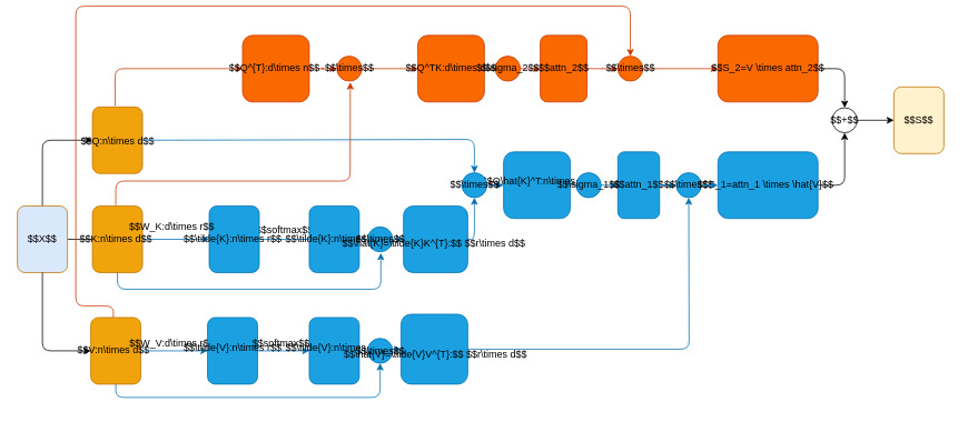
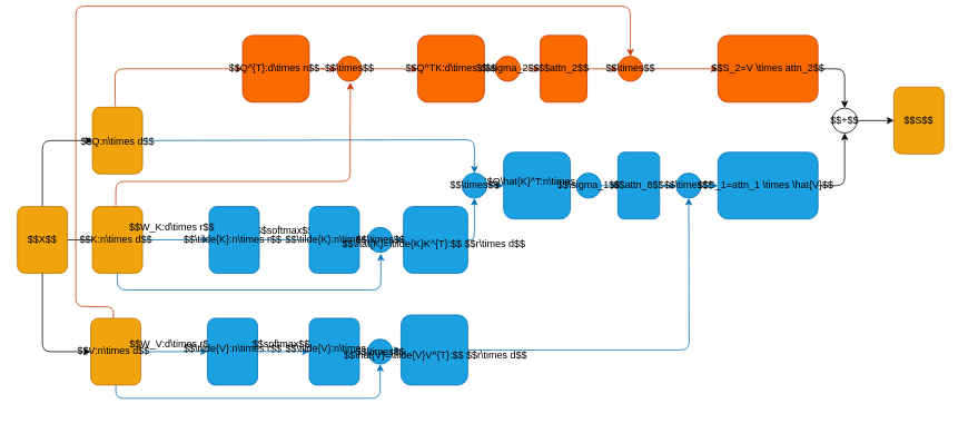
  <mxCell id="0" />
  <mxCell id="1" parent="0" />
  <mxCell id="2" value="" style="group;rounded=1;" vertex="1" connectable="0" parent="1"><mxGeometry x="20" y="25" width="1118" height="450" as="geometry" /></mxCell>
  <mxCell id="3" value="" style="edgeStyle=orthogonalEdgeStyle;orthogonalLoop=1;jettySize=auto;html=1;fillColor=#1ba1e2;strokeColor=#006EAF;" edge="1" parent="2" source="74" target="4"><mxGeometry relative="1" as="geometry" /></mxCell>
  <mxCell id="4" value="" style="whiteSpace=wrap;html=1;fillColor=#1ba1e2;strokeColor=#006EAF;fontColor=#ffffff;rounded=1;" vertex="1" parent="2"><mxGeometry x="460" y="330" width="80" height="84" as="geometry" /></mxCell>
  <mxCell id="5" value="$$softmax$$" style="text;html=1;align=center;verticalAlign=middle;resizable=0;points=[];autosize=1;strokeColor=none;rounded=1;" vertex="1" parent="2"><mxGeometry x="270" y="219" width="100" height="20" as="geometry" /></mxCell>
  <mxCell id="6" value="" style="group;rounded=1;" vertex="1" connectable="0" parent="2"><mxGeometry width="1118" height="450" as="geometry" /></mxCell>
  <mxCell id="7" value="" style="group;rounded=1;" vertex="1" connectable="0" parent="6"><mxGeometry width="1118" height="450" as="geometry" /></mxCell>
  <mxCell id="8" value="" style="whiteSpace=wrap;html=1;fillColor=#f0a30a;strokeColor=#BD7000;fontColor=#000000;rounded=1;" vertex="1" parent="7"><mxGeometry x="88" y="334" width="60" height="80" as="geometry" /></mxCell>
  <mxCell id="9" value="" style="edgeStyle=orthogonalEdgeStyle;orthogonalLoop=1;jettySize=auto;html=1;fillColor=#1ba1e2;strokeColor=#006EAF;" edge="1" parent="7" source="28" target="20"><mxGeometry relative="1" as="geometry" /></mxCell>
  <mxCell id="10" style="edgeStyle=orthogonalEdgeStyle;orthogonalLoop=1;jettySize=auto;html=1;exitX=0.5;exitY=0;exitDx=0;exitDy=0;entryX=0;entryY=0.5;entryDx=0;entryDy=0;" edge="1" parent="7" source="12" target="13"><mxGeometry relative="1" as="geometry" /></mxCell>
  <mxCell id="11" value="" style="edgeStyle=orthogonalEdgeStyle;orthogonalLoop=1;jettySize=auto;html=1;" edge="1" parent="7" source="12"><mxGeometry relative="1" as="geometry"><mxPoint x="118" y="240" as="targetPoint" /></mxGeometry></mxCell>
- <mxCell id="12" value="$$X$$" style="whiteSpace=wrap;html=1;fillColor=#dae8fc;strokeColor=#BD7000;fontColor=#000000;rounded=1;" vertex="1" parent="7"><mxGeometry y="200" width="60" height="80" as="geometry" /></mxCell>
+ <mxCell id="12" value="$$X$$" style="whiteSpace=wrap;html=1;fillColor=#f0a30a;strokeColor=#BD7000;fontColor=#000000;rounded=1;" vertex="1" parent="7"><mxGeometry y="200" width="60" height="80" as="geometry" /></mxCell>
  <mxCell id="13" value="" style="whiteSpace=wrap;html=1;fillColor=#f0a30a;strokeColor=#BD7000;fontColor=#000000;rounded=1;" vertex="1" parent="7"><mxGeometry x="90" y="81" width="60" height="80" as="geometry" /></mxCell>
  <mxCell id="14" value="" style="whiteSpace=wrap;html=1;fillColor=#f0a30a;strokeColor=#BD7000;fontColor=#000000;rounded=1;" vertex="1" parent="7"><mxGeometry x="90" y="200" width="60" height="80" as="geometry" /></mxCell>
  <mxCell id="15" value="" style="whiteSpace=wrap;html=1;fillColor=#1ba1e2;strokeColor=#006EAF;fontColor=#ffffff;rounded=1;" vertex="1" parent="7"><mxGeometry x="230" y="200" width="60" height="80" as="geometry" /></mxCell>
  <mxCell id="16" value="&lt;pre style=&quot;margin-top: 0px ; margin-bottom: 0px ; font-size: 0.9em ; overflow: auto ; background: rgb(246 , 246 , 246) ; border-radius: 4px ; color: rgb(18 , 18 , 18)&quot;&gt;&lt;br&gt;&lt;/pre&gt;" style="whiteSpace=wrap;html=1;fillColor=#1ba1e2;strokeColor=#006EAF;fontColor=#ffffff;rounded=1;" vertex="1" parent="7"><mxGeometry x="463" y="200" width="77" height="80" as="geometry" /></mxCell>
  <mxCell id="17" style="edgeStyle=orthogonalEdgeStyle;orthogonalLoop=1;jettySize=auto;html=1;entryX=0;entryY=0.5;entryDx=0;entryDy=0;fillColor=#1ba1e2;strokeColor=#006EAF;exitX=1;exitY=0.5;exitDx=0;exitDy=0;" edge="1" parent="7" source="14" target="15"><mxGeometry relative="1" as="geometry" /></mxCell>
  <mxCell id="18" value="$$K:n\times d$$" style="text;html=1;align=center;verticalAlign=middle;resizable=0;points=[];autosize=1;strokeColor=none;rounded=1;" vertex="1" parent="7"><mxGeometry x="58" y="230" width="120" height="20" as="geometry" /></mxCell>
  <mxCell id="19" value="$$Q:n\times d$$" style="text;html=1;align=center;verticalAlign=middle;resizable=0;points=[];autosize=1;strokeColor=none;rounded=1;" vertex="1" parent="7"><mxGeometry x="55" y="112" width="130" height="20" as="geometry" /></mxCell>
  <mxCell id="20" value="" style="whiteSpace=wrap;html=1;fillColor=#1ba1e2;strokeColor=#006EAF;fontColor=#ffffff;rounded=1;" vertex="1" parent="7"><mxGeometry x="583" y="135" width="80" height="80" as="geometry" /></mxCell>
  <mxCell id="21" value="$$Q\hat{K}^T:n\times r$$" style="text;html=1;align=center;verticalAlign=middle;resizable=0;points=[];autosize=1;strokeColor=none;rounded=1;" vertex="1" parent="7"><mxGeometry x="533" y="161" width="180" height="20" as="geometry" /></mxCell>
  <mxCell id="22" value="" style="whiteSpace=wrap;html=1;fillColor=#1ba1e2;strokeColor=#006EAF;fontColor=#ffffff;rounded=1;" vertex="1" parent="7"><mxGeometry x="720" y="135" width="50" height="80" as="geometry" /></mxCell>
  <mxCell id="23" value="" style="edgeStyle=orthogonalEdgeStyle;orthogonalLoop=1;jettySize=auto;html=1;fillColor=#1ba1e2;strokeColor=#006EAF;" edge="1" parent="7" source="20" target="22"><mxGeometry relative="1" as="geometry" /></mxCell>
- <mxCell id="24" value="$$attn_1$$" style="text;html=1;align=center;verticalAlign=middle;resizable=0;points=[];autosize=1;strokeColor=none;rounded=1;" vertex="1" parent="7"><mxGeometry x="700" y="164" width="90" height="20" as="geometry" /></mxCell>
+ <mxCell id="24" value="$$attn_8$$" style="text;html=1;align=center;verticalAlign=middle;resizable=0;points=[];autosize=1;strokeColor=none;rounded=1;" vertex="1" parent="7"><mxGeometry x="700" y="164" width="90" height="20" as="geometry" /></mxCell>
  <mxCell id="25" value="" style="edgeStyle=orthogonalEdgeStyle;orthogonalLoop=1;jettySize=auto;html=1;fillColor=#fa6800;strokeColor=#C73500;" edge="1" parent="7" source="26" target="40"><mxGeometry relative="1" as="geometry" /></mxCell>
  <mxCell id="26" value="" style="whiteSpace=wrap;html=1;fillColor=#fa6800;strokeColor=#C73500;fontColor=#000000;rounded=1;" vertex="1" parent="7"><mxGeometry x="270" y="-5" width="80" height="80" as="geometry" /></mxCell>
  <mxCell id="27" value="" style="endArrow=classic;html=1;exitX=1;exitY=0.5;exitDx=0;exitDy=0;entryX=0;entryY=0.5;entryDx=0;entryDy=0;fillColor=#1ba1e2;strokeColor=#006EAF;" edge="1" parent="7" source="15" target="16"><mxGeometry width="50" height="50" relative="1" as="geometry"><mxPoint x="360" y="260" as="sourcePoint" /><mxPoint x="410" y="210" as="targetPoint" /></mxGeometry></mxCell>
  <mxCell id="28" value="" style="ellipse;whiteSpace=wrap;html=1;aspect=fixed;fillColor=#1ba1e2;strokeColor=#006EAF;fontColor=#ffffff;rounded=1;" vertex="1" parent="7"><mxGeometry x="533" y="160" width="30" height="30" as="geometry" /></mxCell>
  <mxCell id="29" value="$$\times$$" style="text;html=1;align=center;verticalAlign=middle;resizable=0;points=[];autosize=1;strokeColor=none;rounded=1;" vertex="1" parent="7"><mxGeometry x="503" y="164" width="90" height="20" as="geometry" /></mxCell>
  <mxCell id="30" value="" style="ellipse;whiteSpace=wrap;html=1;aspect=fixed;fillColor=#1ba1e2;strokeColor=#006EAF;fontColor=#ffffff;rounded=1;" vertex="1" parent="7"><mxGeometry x="670" y="160" width="30" height="30" as="geometry" /></mxCell>
  <mxCell id="31" value="$$\sigma_1$$" style="text;html=1;align=center;verticalAlign=middle;resizable=0;points=[];autosize=1;strokeColor=none;rounded=1;" vertex="1" parent="7"><mxGeometry x="630" y="165" width="110" height="20" as="geometry" /></mxCell>
  <mxCell id="32" value="" style="ellipse;whiteSpace=wrap;html=1;aspect=fixed;fillColor=#1ba1e2;strokeColor=#006EAF;fontColor=#ffffff;rounded=1;" vertex="1" parent="7"><mxGeometry x="790" y="160" width="30" height="30" as="geometry" /></mxCell>
  <mxCell id="33" value="" style="edgeStyle=orthogonalEdgeStyle;orthogonalLoop=1;jettySize=auto;html=1;fillColor=#1ba1e2;strokeColor=#006EAF;" edge="1" parent="7" source="22" target="32"><mxGeometry relative="1" as="geometry" /></mxCell>
  <mxCell id="34" value="$$\times$$" style="text;html=1;align=center;verticalAlign=middle;resizable=0;points=[];autosize=1;strokeColor=none;rounded=1;" vertex="1" parent="7"><mxGeometry x="760" y="165" width="90" height="20" as="geometry" /></mxCell>
  <mxCell id="35" style="edgeStyle=orthogonalEdgeStyle;orthogonalLoop=1;jettySize=auto;html=1;entryX=0.5;entryY=1;entryDx=0;entryDy=0;" edge="1" parent="7" source="36" target="85"><mxGeometry relative="1" as="geometry" /></mxCell>
  <mxCell id="36" value="" style="whiteSpace=wrap;html=1;fillColor=#1ba1e2;strokeColor=#006EAF;fontColor=#ffffff;rounded=1;" vertex="1" parent="7"><mxGeometry x="840" y="135" width="120" height="80" as="geometry" /></mxCell>
  <mxCell id="37" value="$$S_1=attn_1 \times \hat{V}$$" style="text;html=1;align=center;verticalAlign=middle;resizable=0;points=[];autosize=1;strokeColor=none;rounded=1;" vertex="1" parent="7"><mxGeometry x="787" y="164" width="220" height="20" as="geometry" /></mxCell>
  <mxCell id="38" value="" style="edgeStyle=orthogonalEdgeStyle;orthogonalLoop=1;jettySize=auto;html=1;fillColor=#1ba1e2;strokeColor=#006EAF;" edge="1" parent="7" source="32" target="36"><mxGeometry relative="1" as="geometry" /></mxCell>
  <mxCell id="39" value="" style="edgeStyle=orthogonalEdgeStyle;orthogonalLoop=1;jettySize=auto;html=1;fillColor=#fa6800;strokeColor=#C73500;" edge="1" parent="7" source="40" target="42"><mxGeometry relative="1" as="geometry"><Array as="points"><mxPoint x="504" y="40" /><mxPoint x="504" y="40" /></Array></mxGeometry></mxCell>
  <mxCell id="40" value="" style="ellipse;whiteSpace=wrap;html=1;aspect=fixed;fillColor=#fa6800;strokeColor=#C73500;fontColor=#000000;rounded=1;" vertex="1" parent="7"><mxGeometry x="383" y="20" width="30" height="30" as="geometry" /></mxCell>
  <mxCell id="41" value="" style="edgeStyle=orthogonalEdgeStyle;orthogonalLoop=1;jettySize=auto;html=1;fillColor=#fa6800;strokeColor=#C73500;" edge="1" parent="7" source="42" target="44"><mxGeometry relative="1" as="geometry" /></mxCell>
  <mxCell id="42" value="" style="whiteSpace=wrap;html=1;fillColor=#fa6800;strokeColor=#C73500;fontColor=#000000;rounded=1;" vertex="1" parent="7"><mxGeometry x="480" y="-5" width="80" height="80" as="geometry" /></mxCell>
  <mxCell id="43" value="" style="edgeStyle=orthogonalEdgeStyle;orthogonalLoop=1;jettySize=auto;html=1;fillColor=#fa6800;strokeColor=#C73500;" edge="1" parent="7" source="44" target="52"><mxGeometry relative="1" as="geometry" /></mxCell>
  <mxCell id="44" value="" style="whiteSpace=wrap;html=1;fillColor=#fa6800;strokeColor=#C73500;fontColor=#000000;rounded=1;" vertex="1" parent="7"><mxGeometry x="627" y="-5" width="56" height="80" as="geometry" /></mxCell>
  <mxCell id="45" value="" style="ellipse;whiteSpace=wrap;html=1;aspect=fixed;fillColor=#fa6800;strokeColor=#C73500;fontColor=#000000;rounded=1;" vertex="1" parent="7"><mxGeometry x="573" y="20" width="30" height="30" as="geometry" /></mxCell>
  <mxCell id="46" style="edgeStyle=orthogonalEdgeStyle;orthogonalLoop=1;jettySize=auto;html=1;exitX=1;exitY=0.5;exitDx=0;exitDy=0;entryX=0.5;entryY=0;entryDx=0;entryDy=0;" edge="1" parent="7" source="47" target="85"><mxGeometry relative="1" as="geometry" /></mxCell>
  <mxCell id="47" value="" style="whiteSpace=wrap;html=1;fillColor=#fa6800;strokeColor=#C73500;fontColor=#000000;rounded=1;" vertex="1" parent="7"><mxGeometry x="840" y="-5" width="120" height="80" as="geometry" /></mxCell>
  <mxCell id="48" value="$$\times$$" style="text;html=1;align=center;verticalAlign=middle;resizable=0;points=[];autosize=1;strokeColor=none;rounded=1;" vertex="1" parent="7"><mxGeometry x="353" y="25" width="90" height="20" as="geometry" /></mxCell>
  <mxCell id="49" value="$$attn_2$$" style="text;html=1;align=center;verticalAlign=middle;resizable=0;points=[];autosize=1;strokeColor=none;rounded=1;" vertex="1" parent="7"><mxGeometry x="610" y="25" width="90" height="20" as="geometry" /></mxCell>
  <mxCell id="50" value="$$Q^TK:d\times d$$" style="text;html=1;align=center;verticalAlign=middle;resizable=0;points=[];autosize=1;strokeColor=none;rounded=1;" vertex="1" parent="7"><mxGeometry x="445" y="25" width="150" height="20" as="geometry" /></mxCell>
  <mxCell id="51" value="" style="edgeStyle=orthogonalEdgeStyle;orthogonalLoop=1;jettySize=auto;html=1;fillColor=#fa6800;strokeColor=#C73500;" edge="1" parent="7" source="52" target="47"><mxGeometry relative="1" as="geometry" /></mxCell>
  <mxCell id="52" value="" style="ellipse;whiteSpace=wrap;html=1;aspect=fixed;fillColor=#fa6800;strokeColor=#C73500;fontColor=#000000;rounded=1;" vertex="1" parent="7"><mxGeometry x="720" y="20" width="30" height="30" as="geometry" /></mxCell>
  <mxCell id="53" value="$$\sigma_2$$" style="text;html=1;align=center;verticalAlign=middle;resizable=0;points=[];autosize=1;strokeColor=none;rounded=1;" vertex="1" parent="7"><mxGeometry x="533" y="25" width="110" height="20" as="geometry" /></mxCell>
  <mxCell id="54" value="$$\times$$" style="text;html=1;align=center;verticalAlign=middle;resizable=0;points=[];autosize=1;strokeColor=none;rounded=1;" vertex="1" parent="7"><mxGeometry x="690" y="25" width="90" height="20" as="geometry" /></mxCell>
  <mxCell id="55" value="" style="endArrow=classic;html=1;exitX=0.451;exitY=0;exitDx=0;exitDy=0;exitPerimeter=0;fillColor=#fa6800;strokeColor=#C73500;" edge="1" parent="7" source="8"><mxGeometry width="50" height="50" relative="1" as="geometry"><mxPoint x="208" y="300" as="sourcePoint" /><mxPoint x="735" y="20" as="targetPoint" /><Array as="points"><mxPoint x="115" y="320" /><mxPoint x="70" y="320" /><mxPoint x="70" y="-40" /><mxPoint x="735" y="-40" /></Array></mxGeometry></mxCell>
  <mxCell id="56" value="" style="endArrow=classic;html=1;exitX=1;exitY=0.5;exitDx=0;exitDy=0;entryX=0.5;entryY=0;entryDx=0;entryDy=0;fillColor=#1ba1e2;strokeColor=#006EAF;" edge="1" parent="7" source="13" target="28"><mxGeometry width="50" height="50" relative="1" as="geometry"><mxPoint x="458" y="200" as="sourcePoint" /><mxPoint x="508" y="150" as="targetPoint" /><Array as="points"><mxPoint x="548" y="120" /></Array></mxGeometry></mxCell>
  <mxCell id="57" value="" style="endArrow=classic;html=1;exitX=1;exitY=0.5;exitDx=0;exitDy=0;entryX=0.5;entryY=1;entryDx=0;entryDy=0;fillColor=#1ba1e2;strokeColor=#006EAF;" edge="1" parent="7" source="16" target="28"><mxGeometry width="50" height="50" relative="1" as="geometry"><mxPoint x="478" y="240" as="sourcePoint" /><mxPoint x="508" y="150" as="targetPoint" /><Array as="points"><mxPoint x="548" y="240" /></Array></mxGeometry></mxCell>
  <mxCell id="58" value="" style="endArrow=classic;html=1;exitX=0.466;exitY=-0.013;exitDx=0;exitDy=0;exitPerimeter=0;fillColor=#fa6800;strokeColor=#C73500;entryX=0.54;entryY=1.051;entryDx=0;entryDy=0;entryPerimeter=0;" edge="1" parent="7" source="14" target="40"><mxGeometry width="50" height="50" relative="1" as="geometry"><mxPoint x="478" y="190" as="sourcePoint" /><mxPoint x="400" y="60" as="targetPoint" /><Array as="points"><mxPoint x="118" y="170" /><mxPoint x="399" y="170" /></Array></mxGeometry></mxCell>
- <mxCell id="59" value="$$S$$" style="whiteSpace=wrap;html=1;fillColor=#fff2cc;strokeColor=#BD7000;fontColor=#000000;rounded=1;" vertex="1" parent="7"><mxGeometry x="1051" y="57" width="60" height="80" as="geometry" /></mxCell>
+ <mxCell id="59" value="$$S$$" style="whiteSpace=wrap;html=1;fillColor=#f0a30a;strokeColor=#BD7000;fontColor=#000000;rounded=1;" vertex="1" parent="7"><mxGeometry x="1051" y="57" width="60" height="80" as="geometry" /></mxCell>
  <mxCell id="60" value="$$\tilde{K}:n\times r$$" style="text;html=1;align=center;verticalAlign=middle;resizable=0;points=[];autosize=1;strokeColor=none;rounded=1;" vertex="1" parent="7"><mxGeometry x="178" y="230" width="160" height="20" as="geometry" /></mxCell>
  <mxCell id="61" value="$$W_K:d\times r$$" style="text;html=1;align=center;verticalAlign=middle;resizable=0;points=[];autosize=1;strokeColor=none;rounded=1;" vertex="1" parent="7"><mxGeometry x="115" y="215" width="140" height="20" as="geometry" /></mxCell>
  <mxCell id="62" value="$$W_V:d\times r$$" style="text;html=1;align=center;verticalAlign=middle;resizable=0;points=[];autosize=1;strokeColor=none;rounded=1;" vertex="1" parent="7"><mxGeometry x="115" y="355" width="140" height="20" as="geometry" /></mxCell>
  <mxCell id="63" value="" style="whiteSpace=wrap;html=1;fillColor=#1ba1e2;strokeColor=#006EAF;fontColor=#ffffff;rounded=1;" vertex="1" parent="7"><mxGeometry x="350" y="200" width="60" height="80" as="geometry" /></mxCell>
  <mxCell id="64" value="$$\tilde{K}:n\times r$$" style="text;html=1;align=center;verticalAlign=middle;resizable=0;points=[];autosize=1;strokeColor=none;rounded=1;" vertex="1" parent="7"><mxGeometry x="300" y="230" width="160" height="20" as="geometry" /></mxCell>
  <mxCell id="65" value="" style="ellipse;whiteSpace=wrap;html=1;aspect=fixed;fillColor=#1ba1e2;strokeColor=#006EAF;fontColor=#ffffff;rounded=1;" vertex="1" parent="7"><mxGeometry x="420" y="225" width="30" height="30" as="geometry" /></mxCell>
  <mxCell id="66" value="$$\times$$" style="text;html=1;align=center;verticalAlign=middle;resizable=0;points=[];autosize=1;strokeColor=none;rounded=1;" vertex="1" parent="7"><mxGeometry x="390" y="230" width="90" height="20" as="geometry" /></mxCell>
  <mxCell id="67" value="$$\hat{K}=\tilde{K}K^{T}:$$ $$r\times d$$" style="text;html=1;align=center;verticalAlign=middle;resizable=0;points=[];autosize=1;strokeColor=none;rounded=1;" vertex="1" parent="7"><mxGeometry x="354" y="235" width="290" height="20" as="geometry" /></mxCell>
  <mxCell id="68" style="edgeStyle=orthogonalEdgeStyle;orthogonalLoop=1;jettySize=auto;html=1;exitX=0.5;exitY=1;exitDx=0;exitDy=0;entryX=0.282;entryY=1.074;entryDx=0;entryDy=0;entryPerimeter=0;fillColor=#1ba1e2;strokeColor=#006EAF;" edge="1" parent="7" source="14" target="67"><mxGeometry relative="1" as="geometry"><mxPoint x="435" y="260" as="targetPoint" /><Array as="points"><mxPoint x="120" y="300" /><mxPoint x="435" y="300" /></Array></mxGeometry></mxCell>
  <mxCell id="69" style="edgeStyle=orthogonalEdgeStyle;orthogonalLoop=1;jettySize=auto;html=1;exitX=0.5;exitY=1;exitDx=0;exitDy=0;entryX=0;entryY=0.5;entryDx=0;entryDy=0;" edge="1" parent="7" source="12" target="8"><mxGeometry relative="1" as="geometry" /></mxCell>
  <mxCell id="70" value="$$V:n\times d$$" style="text;html=1;align=center;verticalAlign=middle;resizable=0;points=[];autosize=1;strokeColor=none;rounded=1;" vertex="1" parent="7"><mxGeometry x="55" y="363" width="120" height="20" as="geometry" /></mxCell>
  <mxCell id="71" value="" style="whiteSpace=wrap;html=1;fillColor=#1ba1e2;strokeColor=#006EAF;fontColor=#ffffff;rounded=1;" vertex="1" parent="7"><mxGeometry x="228" y="334" width="60" height="80" as="geometry" /></mxCell>
  <mxCell id="72" value="" style="edgeStyle=orthogonalEdgeStyle;orthogonalLoop=1;jettySize=auto;html=1;fillColor=#1ba1e2;strokeColor=#006EAF;exitX=1;exitY=0.5;exitDx=0;exitDy=0;" edge="1" parent="7" source="8" target="71"><mxGeometry relative="1" as="geometry"><mxPoint x="180" y="369" as="sourcePoint" /></mxGeometry></mxCell>
  <mxCell id="73" value="$$\tilde{V}:n\times r$$" style="text;html=1;align=center;verticalAlign=middle;resizable=0;points=[];autosize=1;strokeColor=none;rounded=1;" vertex="1" parent="7"><mxGeometry x="178" y="360" width="160" height="20" as="geometry" /></mxCell>
  <mxCell id="74" value="" style="whiteSpace=wrap;html=1;fillColor=#1ba1e2;strokeColor=#006EAF;fontColor=#ffffff;rounded=1;" vertex="1" parent="7"><mxGeometry x="350" y="334" width="60" height="80" as="geometry" /></mxCell>
  <mxCell id="75" value="" style="edgeStyle=orthogonalEdgeStyle;orthogonalLoop=1;jettySize=auto;html=1;fillColor=#1ba1e2;strokeColor=#006EAF;" edge="1" parent="7" source="71" target="74"><mxGeometry relative="1" as="geometry" /></mxCell>
  <mxCell id="76" value="$$softmax$$" style="text;html=1;align=center;verticalAlign=middle;resizable=0;points=[];autosize=1;strokeColor=none;rounded=1;" vertex="1" parent="7"><mxGeometry x="266" y="355" width="100" height="20" as="geometry" /></mxCell>
  <mxCell id="77" value="$$\tilde{V}:n\times r$$" style="text;html=1;align=center;verticalAlign=middle;resizable=0;points=[];autosize=1;strokeColor=none;rounded=1;" vertex="1" parent="7"><mxGeometry x="300" y="360" width="160" height="20" as="geometry" /></mxCell>
  <mxCell id="78" value="" style="ellipse;whiteSpace=wrap;html=1;aspect=fixed;fillColor=#1ba1e2;strokeColor=#006EAF;fontColor=#ffffff;rounded=1;" vertex="1" parent="7"><mxGeometry x="420" y="359" width="30" height="30" as="geometry" /></mxCell>
  <mxCell id="79" style="edgeStyle=orthogonalEdgeStyle;orthogonalLoop=1;jettySize=auto;html=1;exitX=0.5;exitY=1;exitDx=0;exitDy=0;entryX=0.5;entryY=1;entryDx=0;entryDy=0;fillColor=#1ba1e2;strokeColor=#006EAF;" edge="1" parent="7" source="8" target="78"><mxGeometry relative="1" as="geometry"><Array as="points"><mxPoint x="118" y="430" /><mxPoint x="435" y="430" /></Array></mxGeometry></mxCell>
  <mxCell id="80" value="$$\times$$" style="text;html=1;align=center;verticalAlign=middle;resizable=0;points=[];autosize=1;strokeColor=none;rounded=1;" vertex="1" parent="7"><mxGeometry x="390" y="364" width="90" height="20" as="geometry" /></mxCell>
  <mxCell id="81" value="$$\hat{V}=\tilde{V}V^{T}:$$ $$r\times d$$" style="text;html=1;align=center;verticalAlign=middle;resizable=0;points=[];autosize=1;strokeColor=none;rounded=1;" vertex="1" parent="7"><mxGeometry x="356" y="369" width="290" height="20" as="geometry" /></mxCell>
  <mxCell id="82" value="" style="endArrow=classic;html=1;exitX=0.457;exitY=-0.015;exitDx=0;exitDy=0;exitPerimeter=0;fillColor=#fa6800;strokeColor=#C73500;entryX=0;entryY=0.5;entryDx=0;entryDy=0;" edge="1" parent="7" source="13" target="26"><mxGeometry width="50" height="50" relative="1" as="geometry"><mxPoint x="470" y="240" as="sourcePoint" /><mxPoint x="270" y="40" as="targetPoint" /><Array as="points"><mxPoint x="117" y="35" /></Array></mxGeometry></mxCell>
  <mxCell id="83" value="$$Q^{T}:d\times n$$" style="text;html=1;align=center;verticalAlign=middle;resizable=0;points=[];autosize=1;strokeColor=none;rounded=1;" vertex="1" parent="7"><mxGeometry x="233" y="25" width="150" height="20" as="geometry" /></mxCell>
  <mxCell id="84" value="" style="edgeStyle=orthogonalEdgeStyle;orthogonalLoop=1;jettySize=auto;html=1;" edge="1" parent="7" source="85" target="59"><mxGeometry relative="1" as="geometry" /></mxCell>
  <mxCell id="85" value="$$+$$" style="ellipse;whiteSpace=wrap;html=1;aspect=fixed;rounded=1;" vertex="1" parent="7"><mxGeometry x="977" y="82" width="30" height="30" as="geometry" /></mxCell>
  <mxCell id="86" value="$$S_2=V \times attn_2$$" style="text;html=1;align=center;verticalAlign=middle;resizable=0;points=[];autosize=1;strokeColor=none;rounded=1;" vertex="1" parent="7"><mxGeometry x="810" y="25" width="180" height="20" as="geometry" /></mxCell>
  <mxCell id="87" style="edgeStyle=orthogonalEdgeStyle;orthogonalLoop=1;jettySize=auto;html=1;fillColor=#1ba1e2;strokeColor=#006EAF;" edge="1" parent="2" source="4"><mxGeometry relative="1" as="geometry"><mxPoint x="805" y="190" as="targetPoint" /></mxGeometry></mxCell>
